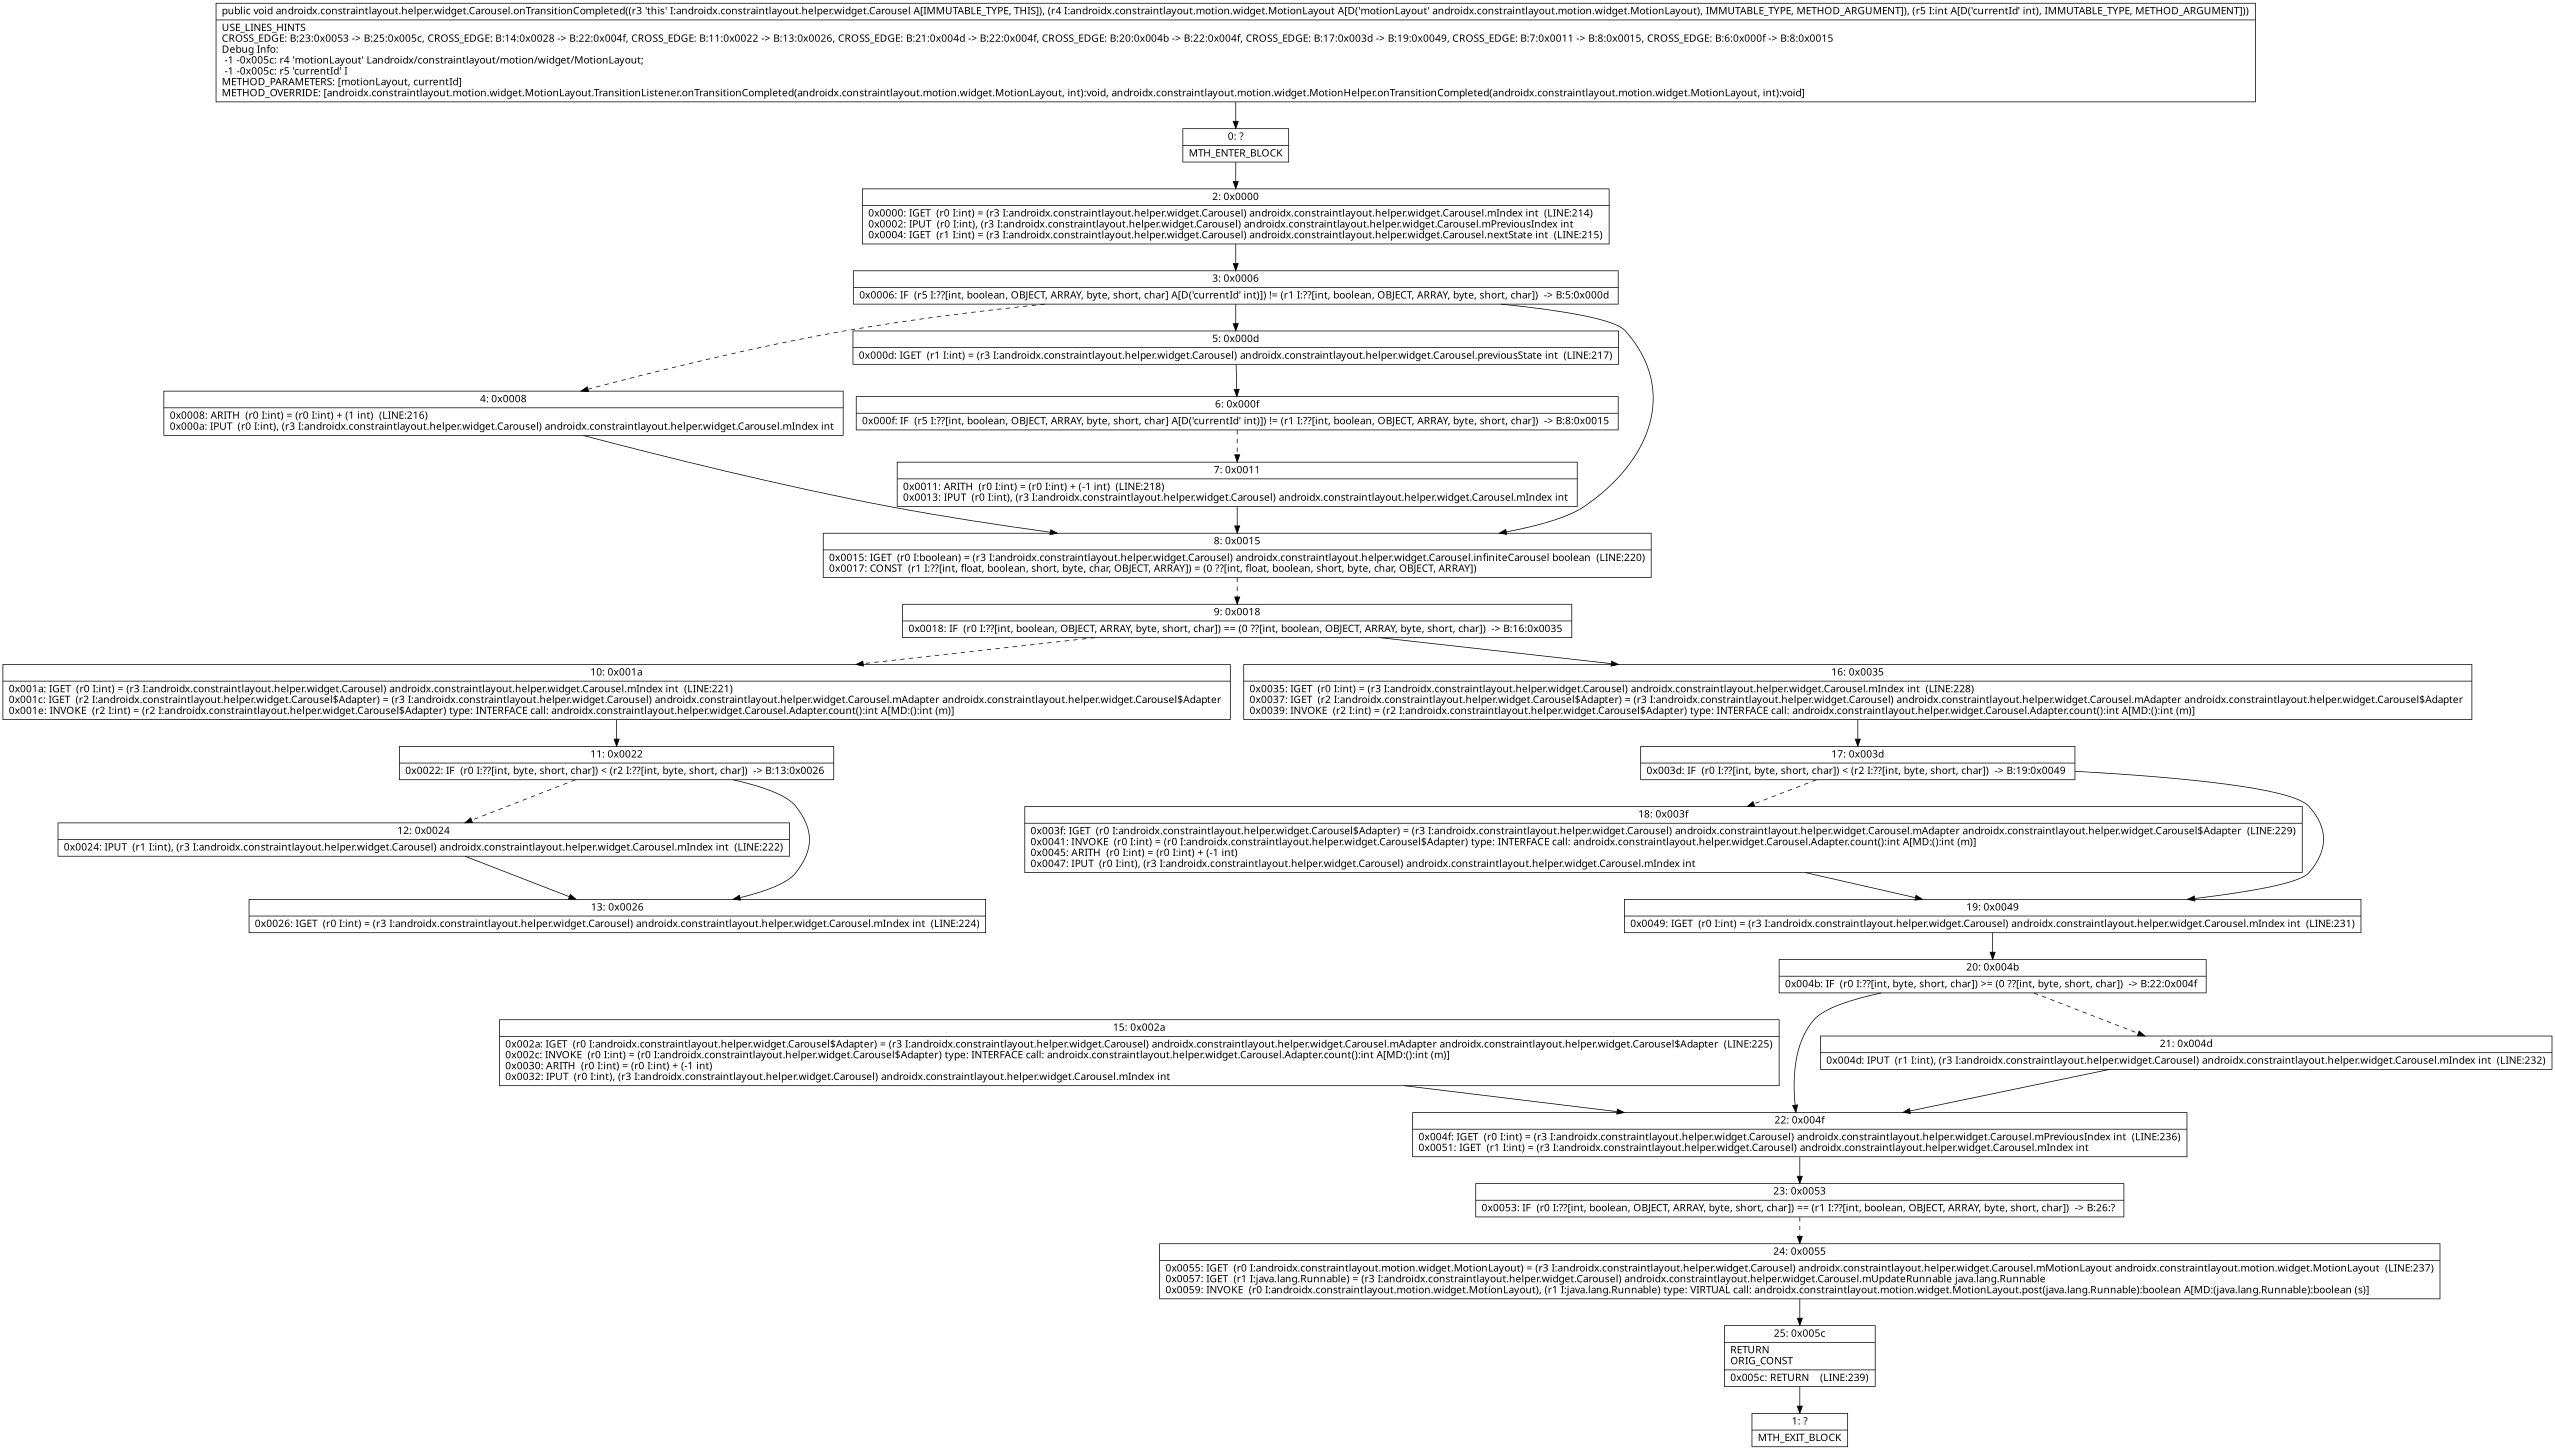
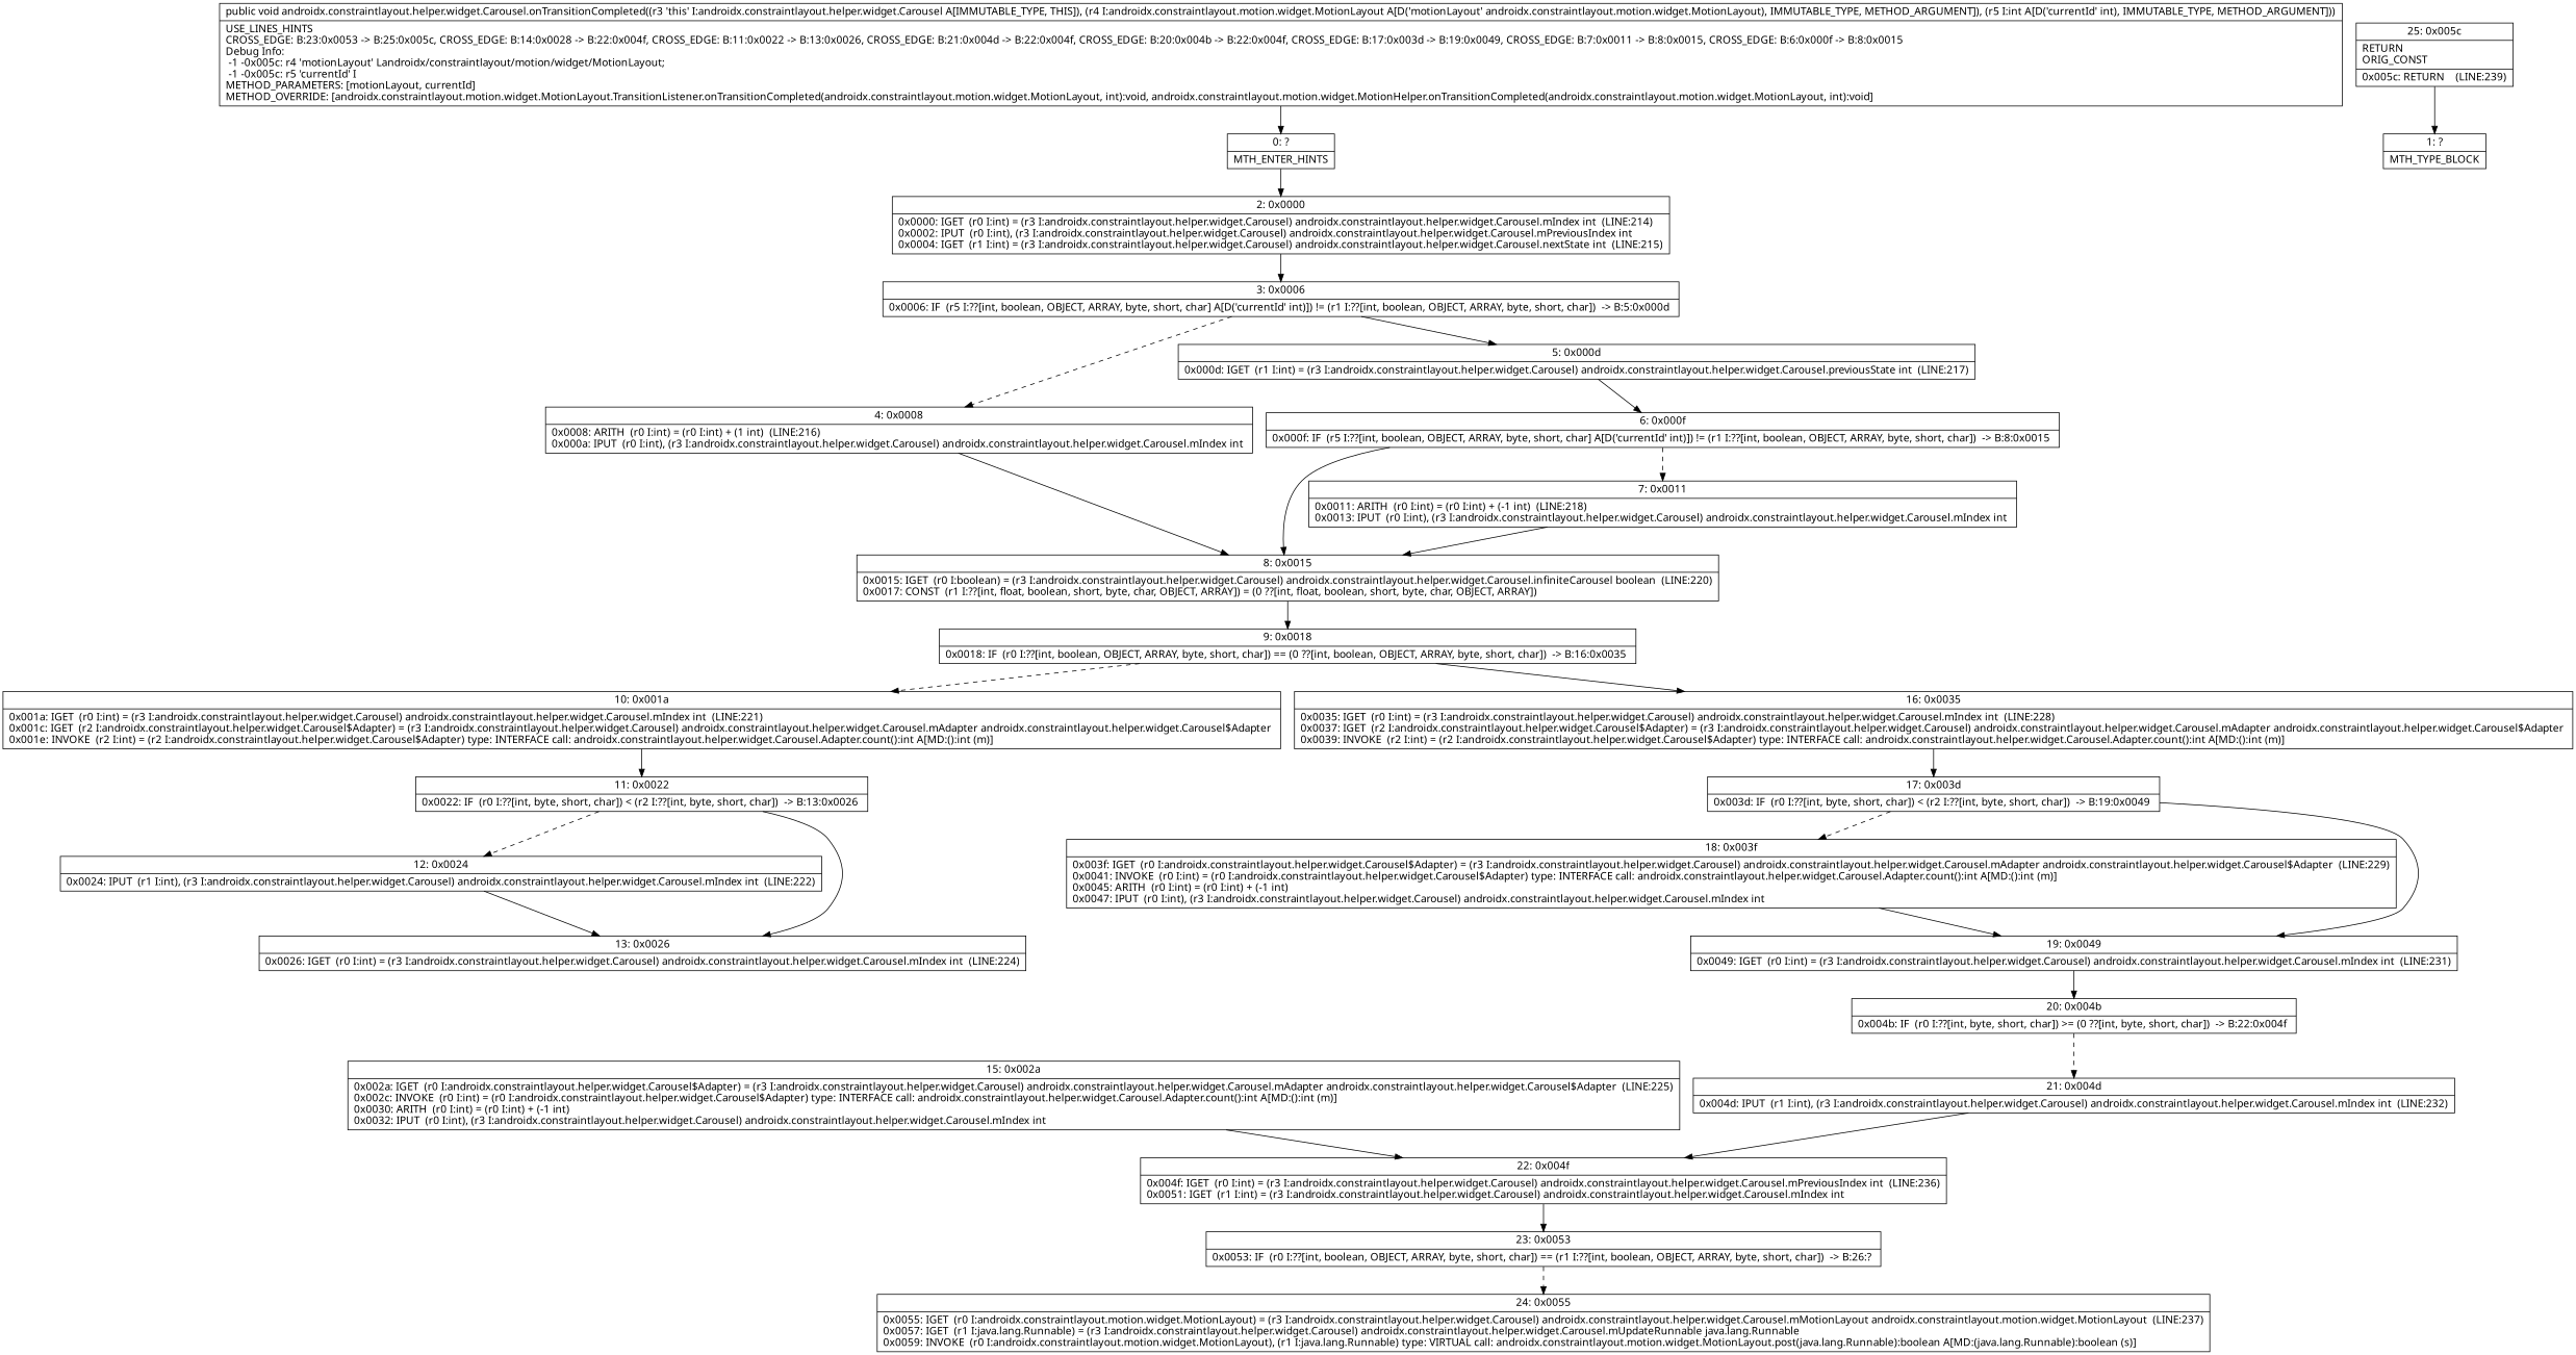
  digraph {
    fontname="Noto Sans"
    node [fontname="Noto Sans" shape=record]
    edge [fontname="Noto Sans"]
-   n1 [label="{0\:\ ?|MTH_ENTER_BLOCK\l}"]
+   n1 [label="{0\:\ ?|MTH_ENTER_HINTS\l}"]
    n2 [label="{2\:\ 0x0000|0x0000: IGET  (r0 I:int) = (r3 I:androidx.constraintlayout.helper.widget.Carousel) androidx.constraintlayout.helper.widget.Carousel.mIndex int  (LINE:214)\l0x0002: IPUT  (r0 I:int), (r3 I:androidx.constraintlayout.helper.widget.Carousel) androidx.constraintlayout.helper.widget.Carousel.mPreviousIndex int \l0x0004: IGET  (r1 I:int) = (r3 I:androidx.constraintlayout.helper.widget.Carousel) androidx.constraintlayout.helper.widget.Carousel.nextState int  (LINE:215)\l}"]
    n3 [label="{3\:\ 0x0006|0x0006: IF  (r5 I:??[int, boolean, OBJECT, ARRAY, byte, short, char] A[D('currentId' int)]) != (r1 I:??[int, boolean, OBJECT, ARRAY, byte, short, char])  \-\> B:5:0x000d \l}"]
    n4 [label="{4\:\ 0x0008|0x0008: ARITH  (r0 I:int) = (r0 I:int) + (1 int)  (LINE:216)\l0x000a: IPUT  (r0 I:int), (r3 I:androidx.constraintlayout.helper.widget.Carousel) androidx.constraintlayout.helper.widget.Carousel.mIndex int \l}"]
    n5 [label="{5\:\ 0x000d|0x000d: IGET  (r1 I:int) = (r3 I:androidx.constraintlayout.helper.widget.Carousel) androidx.constraintlayout.helper.widget.Carousel.previousState int  (LINE:217)\l}"]
    n6 [label="{8\:\ 0x0015|0x0015: IGET  (r0 I:boolean) = (r3 I:androidx.constraintlayout.helper.widget.Carousel) androidx.constraintlayout.helper.widget.Carousel.infiniteCarousel boolean  (LINE:220)\l0x0017: CONST  (r1 I:??[int, float, boolean, short, byte, char, OBJECT, ARRAY]) = (0 ??[int, float, boolean, short, byte, char, OBJECT, ARRAY]) \l}"]
    n7 [label="{6\:\ 0x000f|0x000f: IF  (r5 I:??[int, boolean, OBJECT, ARRAY, byte, short, char] A[D('currentId' int)]) != (r1 I:??[int, boolean, OBJECT, ARRAY, byte, short, char])  \-\> B:8:0x0015 \l}"]
    n8 [label="{9\:\ 0x0018|0x0018: IF  (r0 I:??[int, boolean, OBJECT, ARRAY, byte, short, char]) == (0 ??[int, boolean, OBJECT, ARRAY, byte, short, char])  \-\> B:16:0x0035 \l}"]
    n9 [label="{10\:\ 0x001a|0x001a: IGET  (r0 I:int) = (r3 I:androidx.constraintlayout.helper.widget.Carousel) androidx.constraintlayout.helper.widget.Carousel.mIndex int  (LINE:221)\l0x001c: IGET  (r2 I:androidx.constraintlayout.helper.widget.Carousel$Adapter) = (r3 I:androidx.constraintlayout.helper.widget.Carousel) androidx.constraintlayout.helper.widget.Carousel.mAdapter androidx.constraintlayout.helper.widget.Carousel$Adapter \l0x001e: INVOKE  (r2 I:int) = (r2 I:androidx.constraintlayout.helper.widget.Carousel$Adapter) type: INTERFACE call: androidx.constraintlayout.helper.widget.Carousel.Adapter.count():int A[MD:():int (m)]\l}"]
    n10 [label="{16\:\ 0x0035|0x0035: IGET  (r0 I:int) = (r3 I:androidx.constraintlayout.helper.widget.Carousel) androidx.constraintlayout.helper.widget.Carousel.mIndex int  (LINE:228)\l0x0037: IGET  (r2 I:androidx.constraintlayout.helper.widget.Carousel$Adapter) = (r3 I:androidx.constraintlayout.helper.widget.Carousel) androidx.constraintlayout.helper.widget.Carousel.mAdapter androidx.constraintlayout.helper.widget.Carousel$Adapter \l0x0039: INVOKE  (r2 I:int) = (r2 I:androidx.constraintlayout.helper.widget.Carousel$Adapter) type: INTERFACE call: androidx.constraintlayout.helper.widget.Carousel.Adapter.count():int A[MD:():int (m)]\l}"]
    n11 [label="{11\:\ 0x0022|0x0022: IF  (r0 I:??[int, byte, short, char]) \< (r2 I:??[int, byte, short, char])  \-\> B:13:0x0026 \l}"]
    n12 [label="{17\:\ 0x003d|0x003d: IF  (r0 I:??[int, byte, short, char]) \< (r2 I:??[int, byte, short, char])  \-\> B:19:0x0049 \l}"]
    n13 [label="{12\:\ 0x0024|0x0024: IPUT  (r1 I:int), (r3 I:androidx.constraintlayout.helper.widget.Carousel) androidx.constraintlayout.helper.widget.Carousel.mIndex int  (LINE:222)\l}"]
    n14 [label="{13\:\ 0x0026|0x0026: IGET  (r0 I:int) = (r3 I:androidx.constraintlayout.helper.widget.Carousel) androidx.constraintlayout.helper.widget.Carousel.mIndex int  (LINE:224)\l}"]
    n15 [label="{15\:\ 0x002a|0x002a: IGET  (r0 I:androidx.constraintlayout.helper.widget.Carousel$Adapter) = (r3 I:androidx.constraintlayout.helper.widget.Carousel) androidx.constraintlayout.helper.widget.Carousel.mAdapter androidx.constraintlayout.helper.widget.Carousel$Adapter  (LINE:225)\l0x002c: INVOKE  (r0 I:int) = (r0 I:androidx.constraintlayout.helper.widget.Carousel$Adapter) type: INTERFACE call: androidx.constraintlayout.helper.widget.Carousel.Adapter.count():int A[MD:():int (m)]\l0x0030: ARITH  (r0 I:int) = (r0 I:int) + (\-1 int) \l0x0032: IPUT  (r0 I:int), (r3 I:androidx.constraintlayout.helper.widget.Carousel) androidx.constraintlayout.helper.widget.Carousel.mIndex int \l}"]
    n16 [label="{22\:\ 0x004f|0x004f: IGET  (r0 I:int) = (r3 I:androidx.constraintlayout.helper.widget.Carousel) androidx.constraintlayout.helper.widget.Carousel.mPreviousIndex int  (LINE:236)\l0x0051: IGET  (r1 I:int) = (r3 I:androidx.constraintlayout.helper.widget.Carousel) androidx.constraintlayout.helper.widget.Carousel.mIndex int \l}"]
    n17 [label="{23\:\ 0x0053|0x0053: IF  (r0 I:??[int, boolean, OBJECT, ARRAY, byte, short, char]) == (r1 I:??[int, boolean, OBJECT, ARRAY, byte, short, char])  \-\> B:26:? \l}"]
    n18 [label="{24\:\ 0x0055|0x0055: IGET  (r0 I:androidx.constraintlayout.motion.widget.MotionLayout) = (r3 I:androidx.constraintlayout.helper.widget.Carousel) androidx.constraintlayout.helper.widget.Carousel.mMotionLayout androidx.constraintlayout.motion.widget.MotionLayout  (LINE:237)\l0x0057: IGET  (r1 I:java.lang.Runnable) = (r3 I:androidx.constraintlayout.helper.widget.Carousel) androidx.constraintlayout.helper.widget.Carousel.mUpdateRunnable java.lang.Runnable \l0x0059: INVOKE  (r0 I:androidx.constraintlayout.motion.widget.MotionLayout), (r1 I:java.lang.Runnable) type: VIRTUAL call: androidx.constraintlayout.motion.widget.MotionLayout.post(java.lang.Runnable):boolean A[MD:(java.lang.Runnable):boolean (s)]\l}"]
    n19 [label="{25\:\ 0x005c|RETURN\lORIG_CONST\l|0x005c: RETURN    (LINE:239)\l}"]
-   n20 [label="{1\:\ ?|MTH_EXIT_BLOCK\l}"]
+   n20 [label="{1\:\ ?|MTH_TYPE_BLOCK\l}"]
    n21 [label="{18\:\ 0x003f|0x003f: IGET  (r0 I:androidx.constraintlayout.helper.widget.Carousel$Adapter) = (r3 I:androidx.constraintlayout.helper.widget.Carousel) androidx.constraintlayout.helper.widget.Carousel.mAdapter androidx.constraintlayout.helper.widget.Carousel$Adapter  (LINE:229)\l0x0041: INVOKE  (r0 I:int) = (r0 I:androidx.constraintlayout.helper.widget.Carousel$Adapter) type: INTERFACE call: androidx.constraintlayout.helper.widget.Carousel.Adapter.count():int A[MD:():int (m)]\l0x0045: ARITH  (r0 I:int) = (r0 I:int) + (\-1 int) \l0x0047: IPUT  (r0 I:int), (r3 I:androidx.constraintlayout.helper.widget.Carousel) androidx.constraintlayout.helper.widget.Carousel.mIndex int \l}"]
    n22 [label="{19\:\ 0x0049|0x0049: IGET  (r0 I:int) = (r3 I:androidx.constraintlayout.helper.widget.Carousel) androidx.constraintlayout.helper.widget.Carousel.mIndex int  (LINE:231)\l}"]
    n23 [label="{20\:\ 0x004b|0x004b: IF  (r0 I:??[int, byte, short, char]) \>= (0 ??[int, byte, short, char])  \-\> B:22:0x004f \l}"]
    n24 [label="{21\:\ 0x004d|0x004d: IPUT  (r1 I:int), (r3 I:androidx.constraintlayout.helper.widget.Carousel) androidx.constraintlayout.helper.widget.Carousel.mIndex int  (LINE:232)\l}"]
    n25 [label="{7\:\ 0x0011|0x0011: ARITH  (r0 I:int) = (r0 I:int) + (\-1 int)  (LINE:218)\l0x0013: IPUT  (r0 I:int), (r3 I:androidx.constraintlayout.helper.widget.Carousel) androidx.constraintlayout.helper.widget.Carousel.mIndex int \l}"]
    n26 [label="{public void androidx.constraintlayout.helper.widget.Carousel.onTransitionCompleted((r3 'this' I:androidx.constraintlayout.helper.widget.Carousel A[IMMUTABLE_TYPE, THIS]), (r4 I:androidx.constraintlayout.motion.widget.MotionLayout A[D('motionLayout' androidx.constraintlayout.motion.widget.MotionLayout), IMMUTABLE_TYPE, METHOD_ARGUMENT]), (r5 I:int A[D('currentId' int), IMMUTABLE_TYPE, METHOD_ARGUMENT]))  | USE_LINES_HINTS\lCROSS_EDGE: B:23:0x0053 \-\> B:25:0x005c, CROSS_EDGE: B:14:0x0028 \-\> B:22:0x004f, CROSS_EDGE: B:11:0x0022 \-\> B:13:0x0026, CROSS_EDGE: B:21:0x004d \-\> B:22:0x004f, CROSS_EDGE: B:20:0x004b \-\> B:22:0x004f, CROSS_EDGE: B:17:0x003d \-\> B:19:0x0049, CROSS_EDGE: B:7:0x0011 \-\> B:8:0x0015, CROSS_EDGE: B:6:0x000f \-\> B:8:0x0015\lDebug Info:\l  \-1 \-0x005c: r4 'motionLayout' Landroidx\/constraintlayout\/motion\/widget\/MotionLayout;\l  \-1 \-0x005c: r5 'currentId' I\lMETHOD_PARAMETERS: [motionLayout, currentId]\lMETHOD_OVERRIDE: [androidx.constraintlayout.motion.widget.MotionLayout.TransitionListener.onTransitionCompleted(androidx.constraintlayout.motion.widget.MotionLayout, int):void, androidx.constraintlayout.motion.widget.MotionHelper.onTransitionCompleted(androidx.constraintlayout.motion.widget.MotionLayout, int):void]\l}"]
    n1 -> n2
    n2 -> n3
    n3 -> n4 [style=dashed]
    n3 -> n5
    n4 -> n6
    n5 -> n7
-   n6 -> n8 [style=dashed]
-   n3 -> n6
+   n6 -> n8
+   n7 -> n6
    n7 -> n25 [style=dashed]
    n8 -> n9 [style=dashed]
    n8 -> n10
    n9 -> n11
    n10 -> n12
    n11 -> n13 [style=dashed]
    n11 -> n14
    n12 -> n21 [style=dashed]
    n12 -> n22
    n13 -> n14
    n15 -> n16
    n16 -> n17
    n17 -> n18 [style=dashed]
-   n18 -> n19
    n19 -> n20
    n21 -> n22
    n22 -> n23
-   n23 -> n16
    n23 -> n24 [style=dashed]
    n24 -> n16
    n25 -> n6
    n26 -> n1
  }
